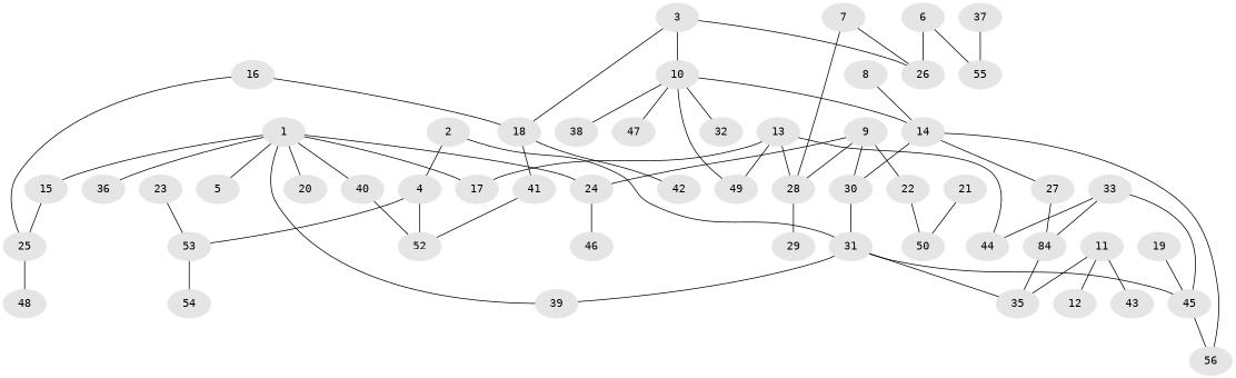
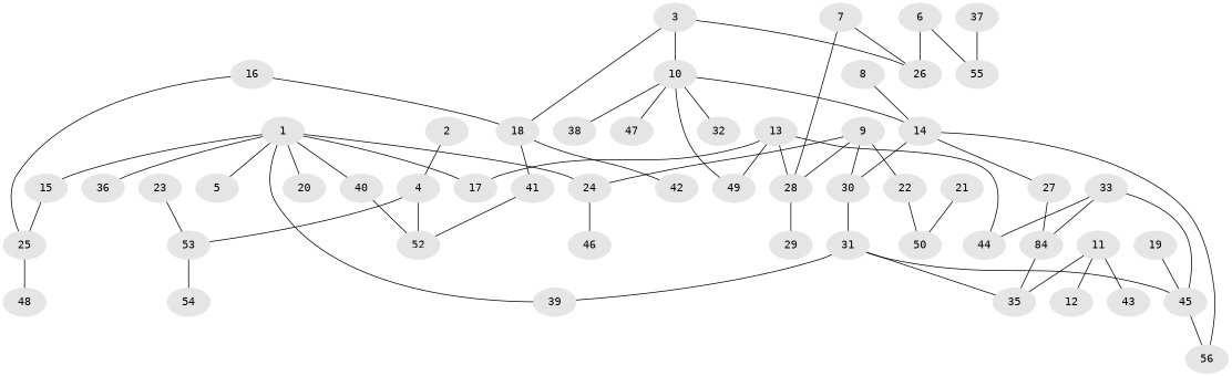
  graph {
    fontname="DejaVu Sans Mono"
    node [color=gray90 fontname="DejaVu Sans Mono" style=filled]
    edge [fontname="DejaVu Sans Mono" weight=1.0]
    1
    5
    15
    17
    20
    24
    36
    39
    40
    25
    46
    52
    2
    4
    31
    53
    35
    45
    3
    10
    18
    26
    14
    32
    38
    47
    49
    41
    42
    54
    6
    55
    7
    28
    29
    8
    30
    27
    n39 [label=56]
    9
    22
    50
    11
    12
    43
    13
    44
    n48 [label=84]
    48
    16
    19
    21
    23
    33
    37
    1 -- 5
    1 -- 15
    1 -- 17
    1 -- 20
    1 -- 24
    1 -- 36
    1 -- 39
    1 -- 40
    15 -- 25
    24 -- 46
    40 -- 52
    25 -- 48
    2 -- 4
-   2 -- 31
    4 -- 52
    4 -- 53
    31 -- 39
    31 -- 35
    31 -- 45
    53 -- 54
    45 -- n39
    3 -- 10
    3 -- 18
    3 -- 26
    10 -- 14
    10 -- 32
    10 -- 38
    10 -- 47
    10 -- 49
    18 -- 41
    18 -- 42
    14 -- 30
    14 -- 27
    14 -- n39
    41 -- 52
    6 -- 26
    6 -- 55
    7 -- 26
    7 -- 28
    28 -- 29
    8 -- 14
    30 -- 31
    27 -- n48
    9 -- 24
    9 -- 28
    9 -- 30
    9 -- 22
    22 -- 50
    11 -- 35
    11 -- 12
    11 -- 43
    13 -- 17
    13 -- 49
    13 -- 28
    13 -- 44
    n48 -- 35
    16 -- 25
    16 -- 18
    19 -- 45
    21 -- 50
    23 -- 53
    33 -- 45
    33 -- 44
    33 -- n48
    37 -- 55
  }
